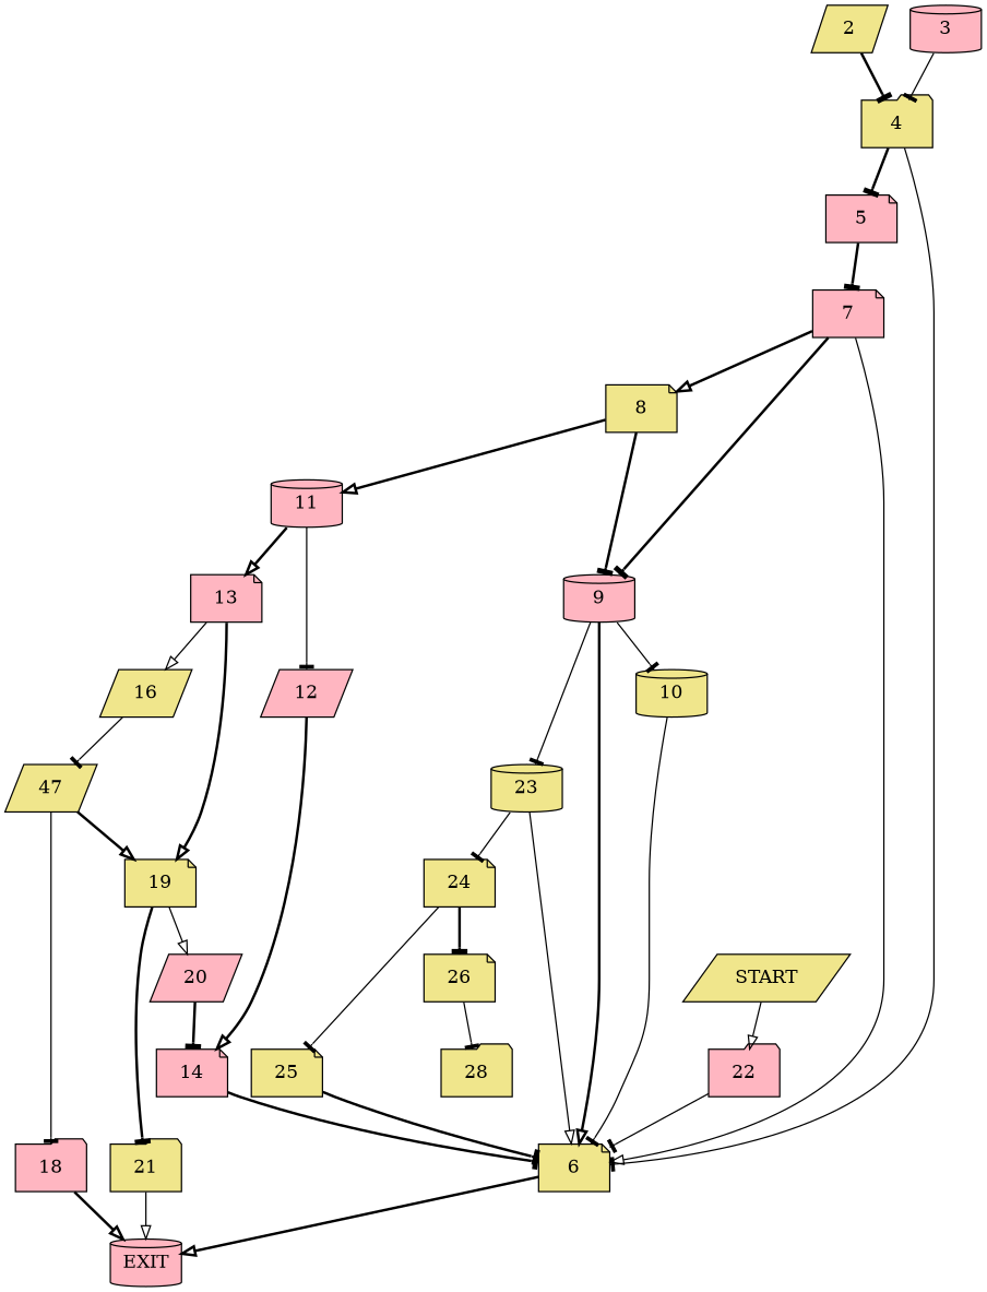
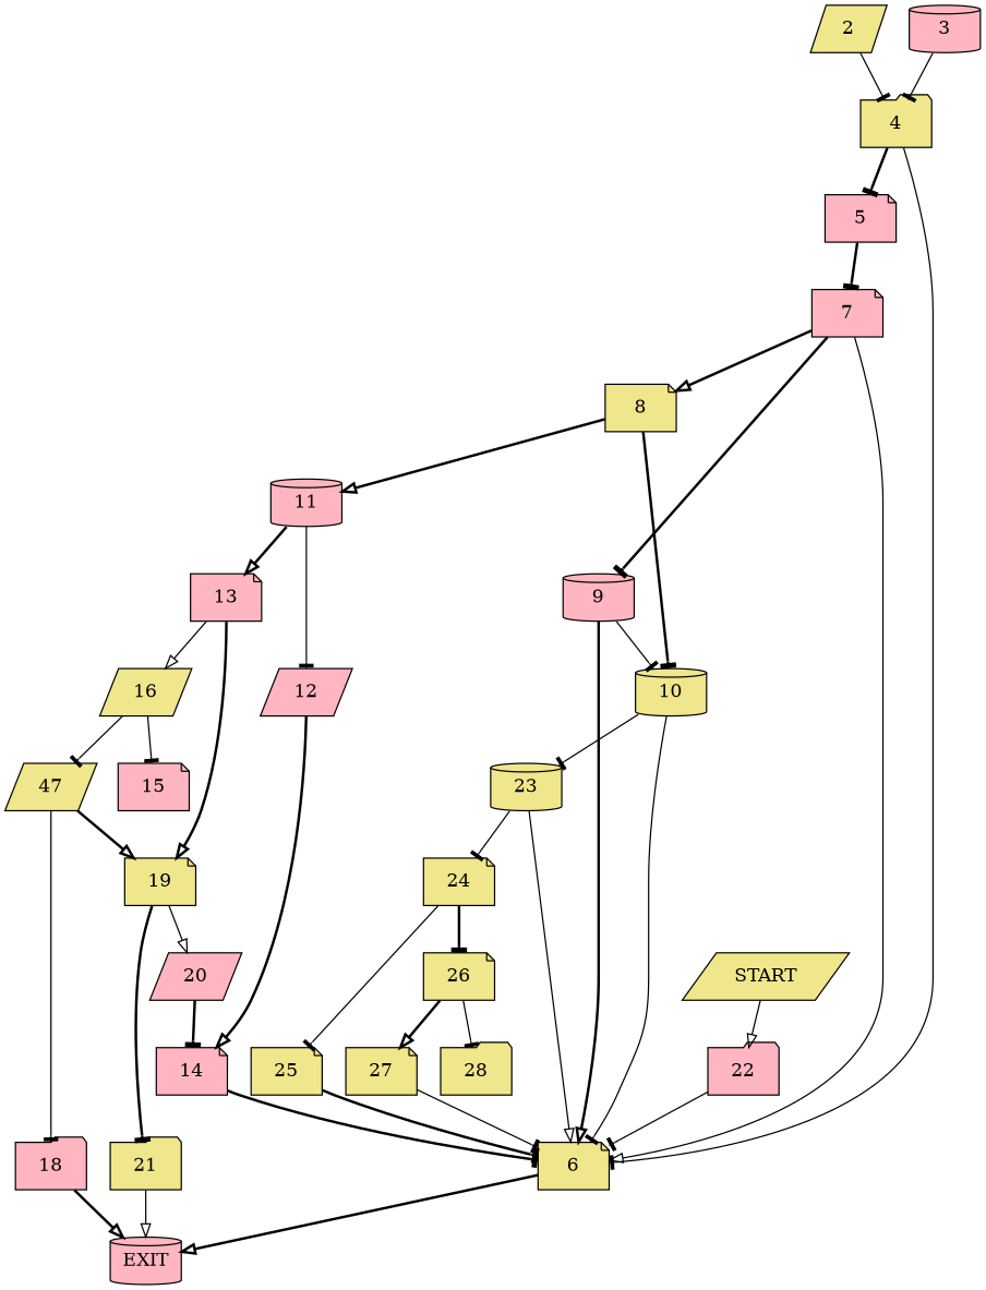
  digraph {
    node [fillcolor=khaki shape=note style=filled]
    edge [arrowhead=tee style=solid]
    n1 [label=START shape=parallelogram]
    22 [fillcolor=lightpink shape=folder]
    6
    n4 [fillcolor=lightpink label=EXIT shape=cylinder]
    2 [shape=parallelogram]
    4 [shape=folder]
    3 [fillcolor=lightpink shape=cylinder]
    5 [fillcolor=lightpink]
    7 [fillcolor=lightpink]
    8
    9 [fillcolor=lightpink shape=cylinder]
    11 [fillcolor=lightpink shape=cylinder]
    10 [shape=cylinder]
    12 [fillcolor=lightpink shape=parallelogram]
    13 [fillcolor=lightpink]
    23 [shape=cylinder]
    24
    14 [fillcolor=lightpink]
    16 [shape=parallelogram]
    19
+   15 [fillcolor=lightpink]
    n22 [label=47 shape=parallelogram]
    18 [fillcolor=lightpink shape=folder]
    20 [fillcolor=lightpink shape=parallelogram]
    21 [shape=folder]
    25
    26
+   27
    28 [shape=folder]
    n1 -> 22 [arrowhead=onormal]
    22 -> 6
    6 -> n4 [arrowhead=onormal style=bold]
-   2 -> 4 [style=bold]
+   2 -> 4
    4 -> 6
    4 -> 5 [style=bold]
    3 -> 4
    5 -> 7 [style=bold]
    7 -> 6 [arrowhead=onormal]
    7 -> 8 [arrowhead=onormal style=bold]
    7 -> 9 [style=bold]
-   8 -> 9 [style=bold]
+   8 -> 10 [style=bold]
    8 -> 11 [arrowhead=onormal style=bold]
    9 -> 6 [arrowhead=onormal style=bold]
    9 -> 10
    11 -> 12
    11 -> 13 [arrowhead=onormal style=bold]
    10 -> 6
-   9 -> 23
+   10 -> 23
    12 -> 14 [arrowhead=onormal style=bold]
    13 -> 16 [arrowhead=onormal]
    13 -> 19 [arrowhead=onormal style=bold]
    23 -> 6 [arrowhead=onormal]
    23 -> 24
    24 -> 25
    24 -> 26 [style=bold]
    14 -> 6 [style=bold]
+   16 -> 15
    16 -> n22
    19 -> 20 [arrowhead=onormal]
    19 -> 21 [style=bold]
    n22 -> 19 [arrowhead=onormal style=bold]
    n22 -> 18
    18 -> n4 [arrowhead=onormal style=bold]
    20 -> 14 [style=bold]
    21 -> n4 [arrowhead=onormal]
    25 -> 6 [style=bold]
+   26 -> 27 [arrowhead=onormal style=bold]
    26 -> 28
+   27 -> 6
  }
